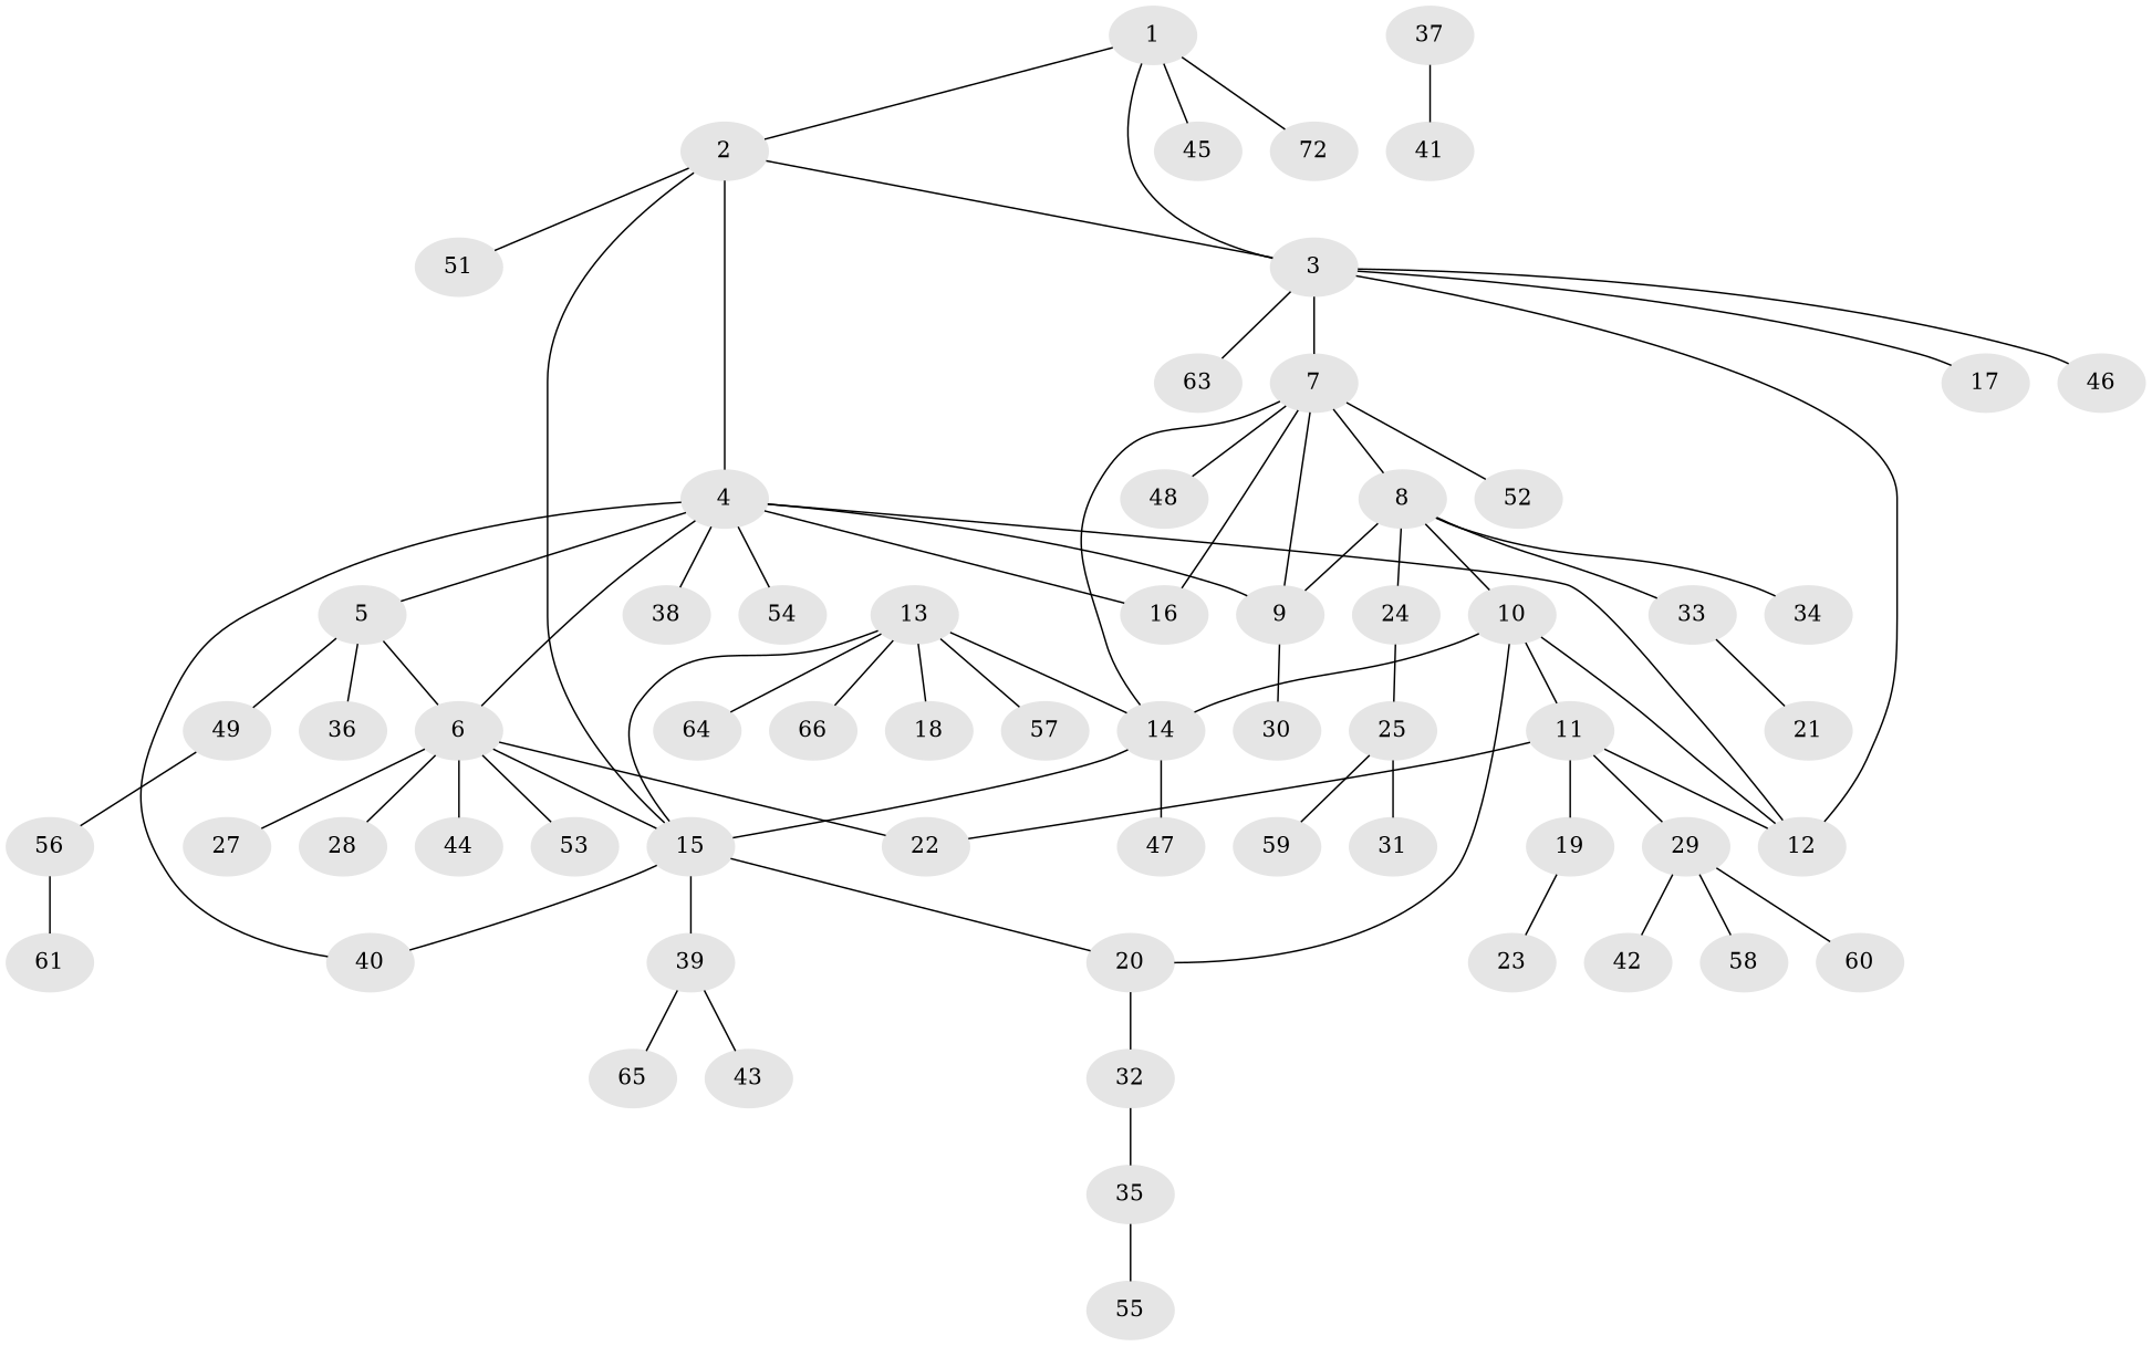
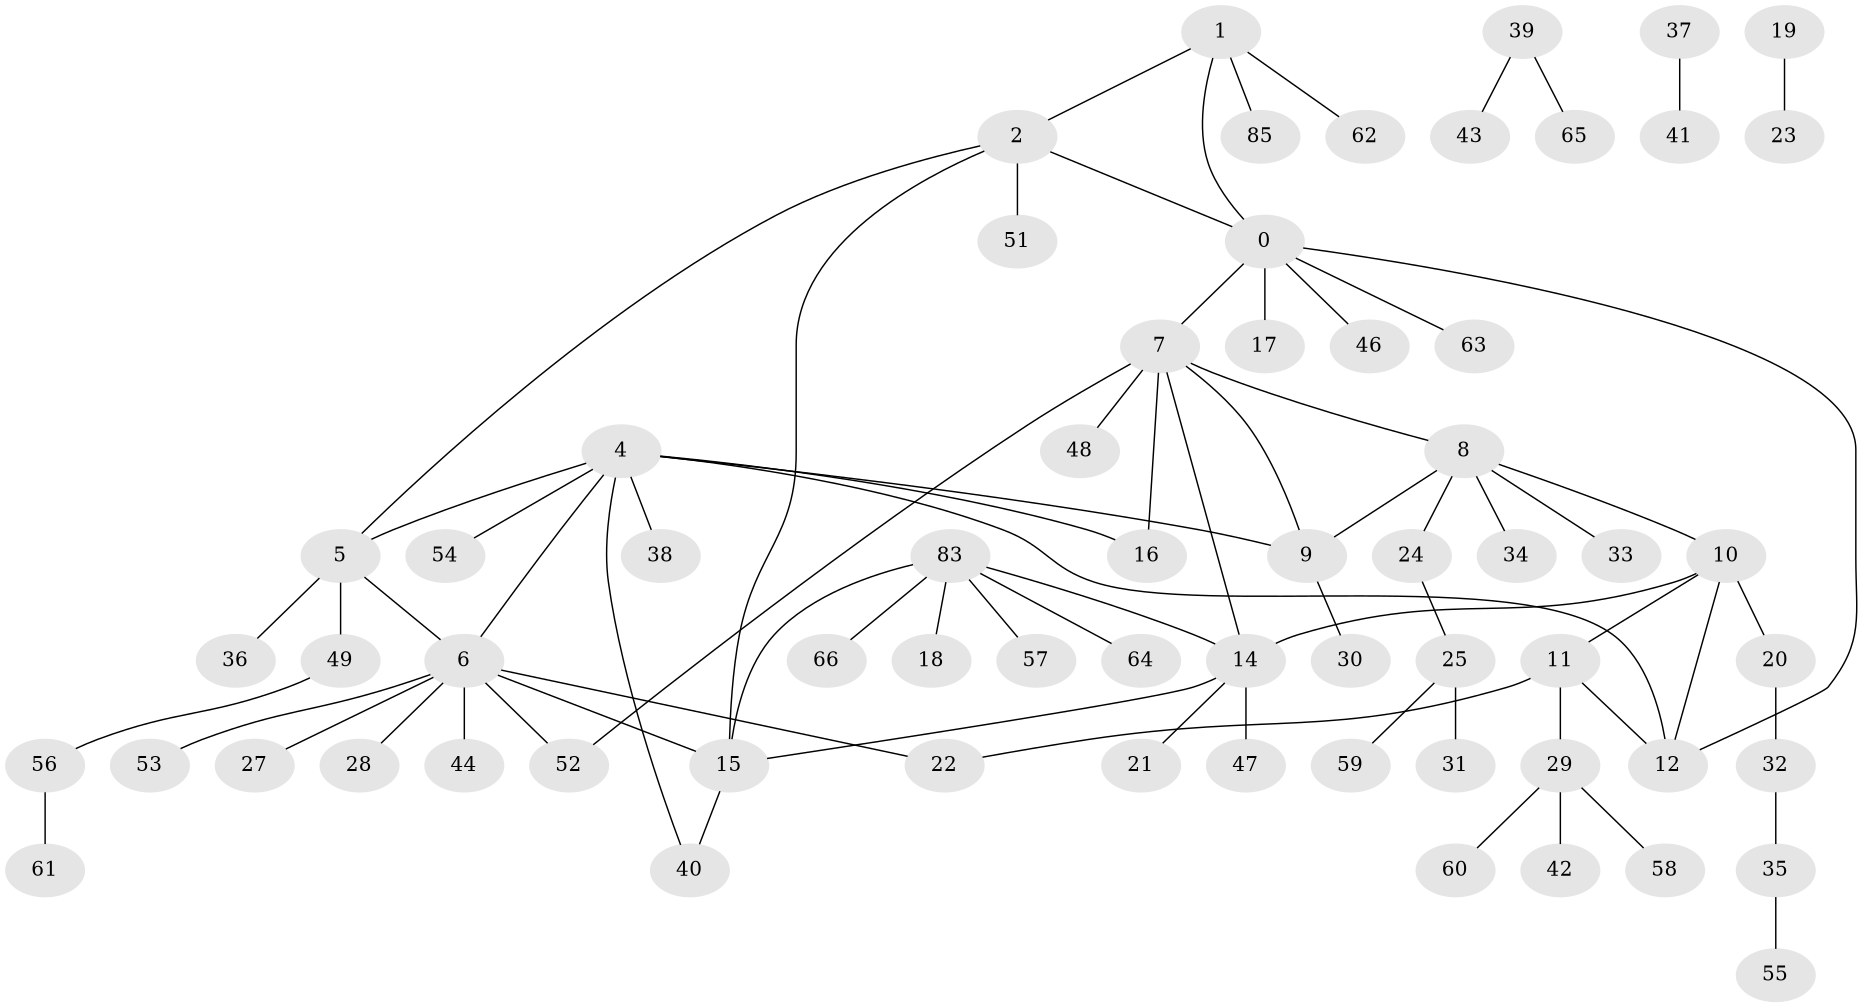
  graph {
    node [color=gray90 style=filled]
    1
    2
-   3
-   45
-   62 [label=72]
+   3 [label=0]
+   45 [label=85]
+   62
    4
    15
    51
    7
    12
    17
    46
    63
    5
    6
    9
    16
    38
    40
    54
    20
    39
    52
    8
    14
    48
    36
    49
    22
    27
    28
    44
    53
    30
    56
    10
    24
    33
    34
    21
    47
    11
    25
    37
    41
    19
    29
    32
    23
    42
    58
    60
-   13
+   13 [label=83]
    18
    57
    64
    66
    43
    65
    35
    31
    59
    55
    61
    1 -- 2
    1 -- 3
    1 -- 45
    1 -- 62
    2 -- 3
-   2 -- 4
+   2 -- 5
    2 -- 15
    2 -- 51
    3 -- 7
    3 -- 12
    3 -- 17
    3 -- 46
    3 -- 63
    4 -- 12
    4 -- 5
    4 -- 6
    4 -- 9
    4 -- 16
    4 -- 38
    4 -- 40
    4 -- 54
    15 -- 40
-   15 -- 20
-   15 -- 39
    7 -- 9
    7 -- 16
    7 -- 52
    7 -- 8
    7 -- 14
    7 -- 48
    5 -- 6
    5 -- 36
    5 -- 49
    6 -- 15
+   6 -- 52
    6 -- 22
    6 -- 27
    6 -- 28
    6 -- 44
    6 -- 53
    9 -- 30
    20 -- 32
    39 -- 43
    39 -- 65
    8 -- 9
    8 -- 10
    8 -- 24
    8 -- 33
    8 -- 34
    14 -- 15
-   33 -- 21
+   14 -- 21
    14 -- 47
    49 -- 56
    56 -- 61
    10 -- 12
    10 -- 20
    10 -- 14
    10 -- 11
    24 -- 25
    11 -- 12
    11 -- 22
-   11 -- 19
    11 -- 29
    25 -- 31
    25 -- 59
    37 -- 41
    19 -- 23
    29 -- 42
    29 -- 58
    29 -- 60
    32 -- 35
    13 -- 15
    13 -- 14
    13 -- 18
    13 -- 57
    13 -- 64
    13 -- 66
    35 -- 55
  }
